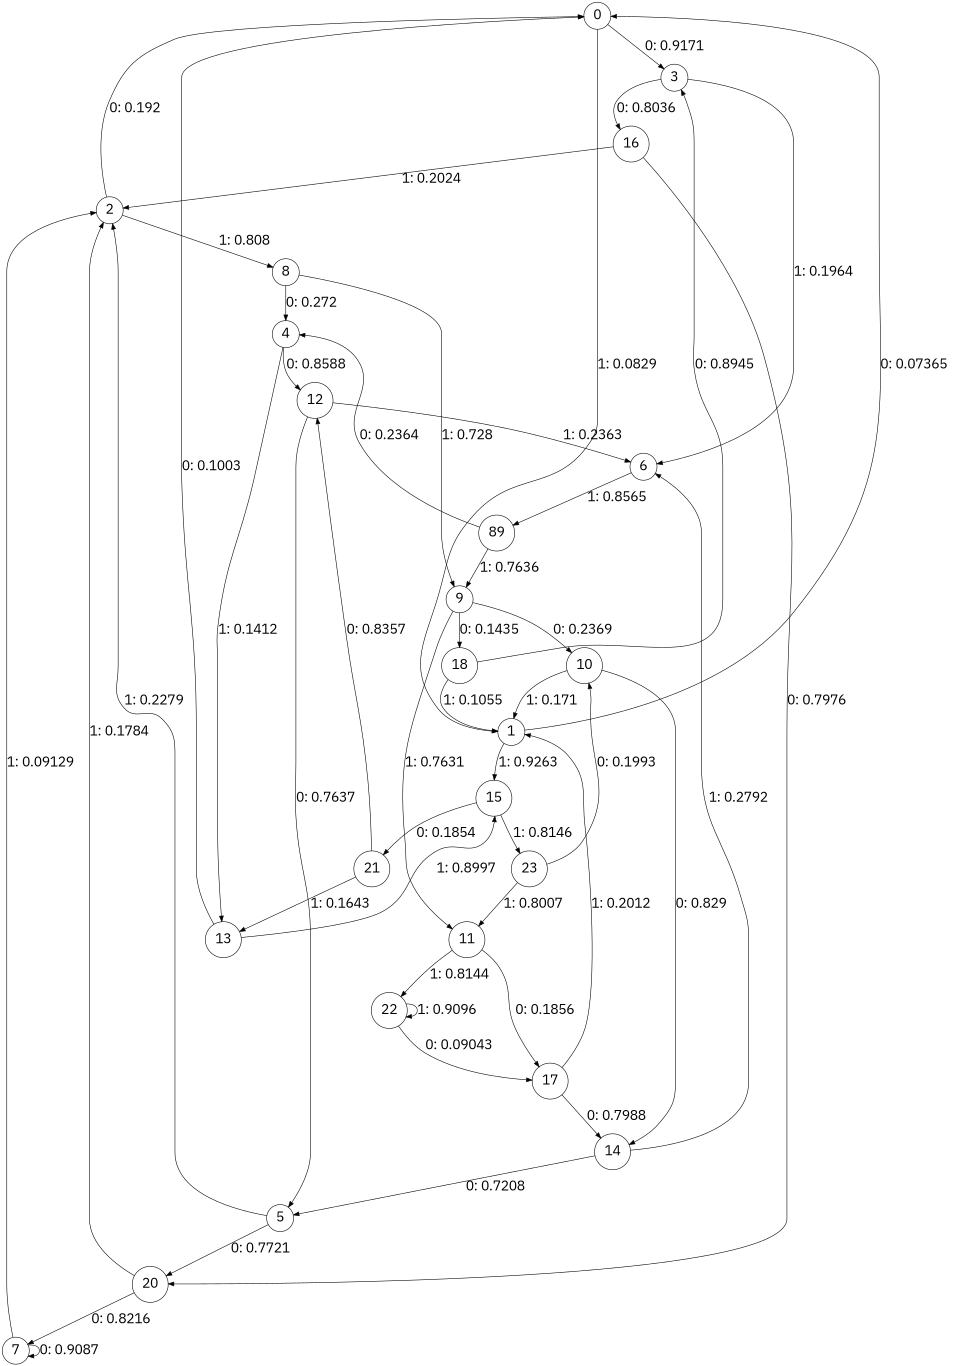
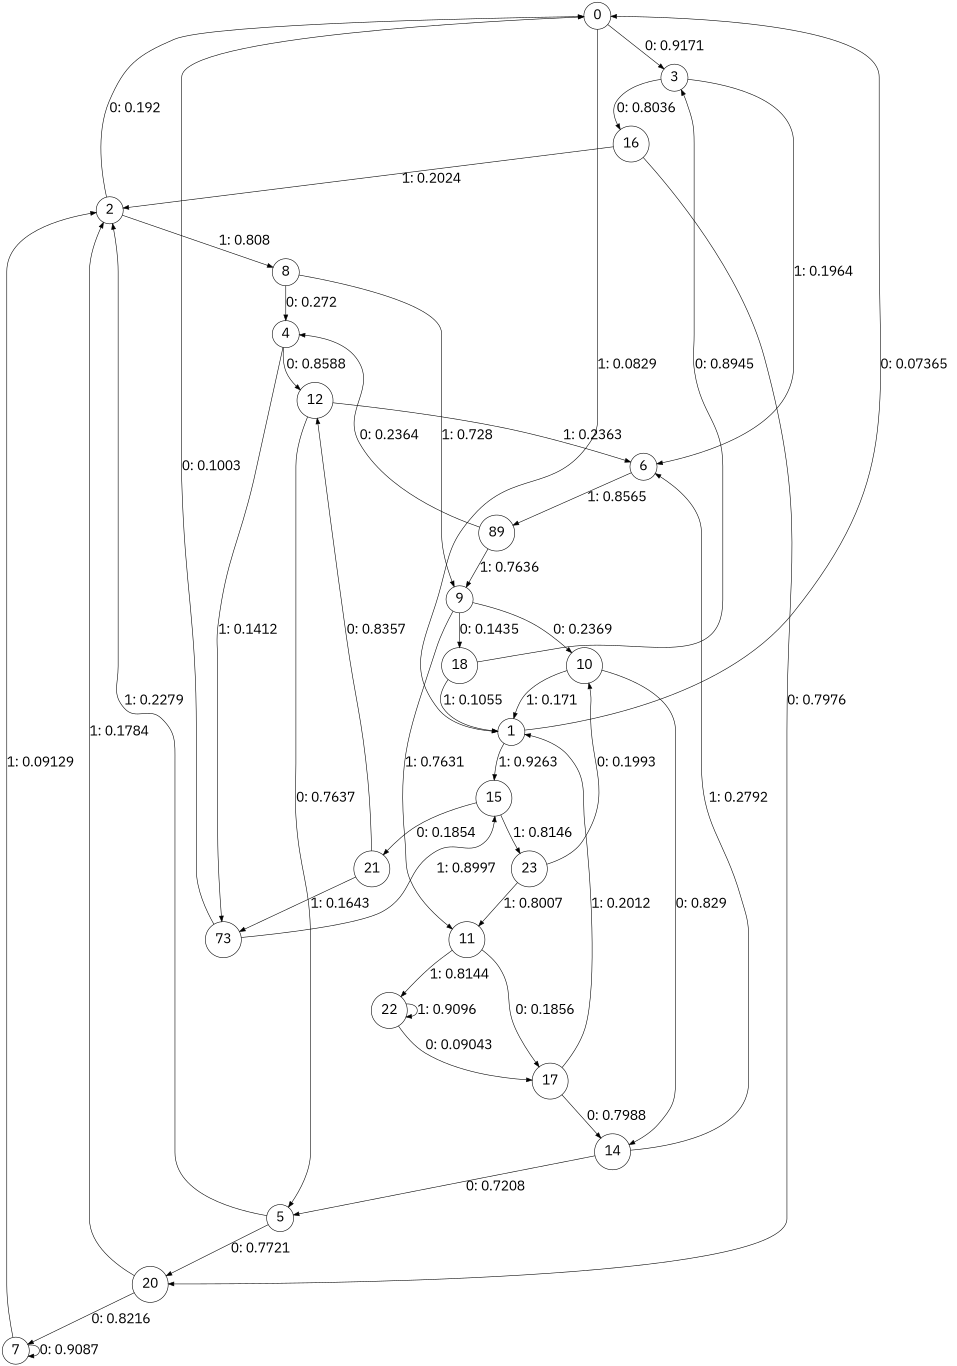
  digraph {
    fontname="IBM Plex Sans"
    node [fontname="IBM Plex Sans" fontsize=24 shape=circle]
    edge [fontname="IBM Plex Sans" fontsize=24]
    0
    3
    1
    16
    6
    15
    2
    20
    n9 [label=89]
    21
    23
    12
-   13
+   13 [label=73]
    10
    11
    8
    4
    9
    18
    7
    5
    14
    17
    22
    0 -> 3 [label="0: 0.9171   "]
    0 -> 1 [label="1: 0.0829   "]
    3 -> 16 [label="0: 0.8036   "]
    3 -> 6 [label="1: 0.1964   "]
    1 -> 0 [label="0: 0.07365  "]
    1 -> 15 [label="1: 0.9263   "]
    16 -> 2 [label="1: 0.2024   "]
    16 -> 20 [label="0: 0.7976   "]
    6 -> n9 [label="1: 0.8565   "]
    15 -> 21 [label="0: 0.1854   "]
    15 -> 23 [label="1: 0.8146   "]
    2 -> 0 [label="0: 0.192    "]
    2 -> 8 [label="1: 0.808    "]
    20 -> 2 [label="1: 0.1784   "]
    20 -> 7 [label="0: 0.8216   "]
    n9 -> 4 [label="0: 0.2364   "]
    n9 -> 9 [label="1: 0.7636   "]
    21 -> 12 [label="0: 0.8357   "]
    21 -> 13 [label="1: 0.1643   "]
    23 -> 10 [label="0: 0.1993   "]
    23 -> 11 [label="1: 0.8007   "]
    12 -> 6 [label="1: 0.2363   "]
    12 -> 5 [label="0: 0.7637   "]
    13 -> 0 [label="0: 0.1003   "]
    13 -> 15 [label="1: 0.8997   "]
    10 -> 1 [label="1: 0.171    "]
    10 -> 14 [label="0: 0.829    "]
    11 -> 17 [label="0: 0.1856   "]
    11 -> 22 [label="1: 0.8144   "]
    8 -> 4 [label="0: 0.272    "]
    8 -> 9 [label="1: 0.728    "]
    4 -> 12 [label="0: 0.8588   "]
    4 -> 13 [label="1: 0.1412   "]
    9 -> 10 [label="0: 0.2369   "]
    9 -> 11 [label="1: 0.7631   "]
    9 -> 18 [label="0: 0.1435   "]
    18 -> 3 [label="0: 0.8945   "]
    18 -> 1 [label="1: 0.1055   "]
    7 -> 2 [label="1: 0.09129  "]
    7 -> 7 [label="0: 0.9087   "]
    5 -> 2 [label="1: 0.2279   "]
    5 -> 20 [label="0: 0.7721   "]
    14 -> 6 [label="1: 0.2792   "]
    14 -> 5 [label="0: 0.7208   "]
    17 -> 1 [label="1: 0.2012   "]
    17 -> 14 [label="0: 0.7988   "]
    22 -> 17 [label="0: 0.09043  "]
    22 -> 22 [label="1: 0.9096   "]
  }
